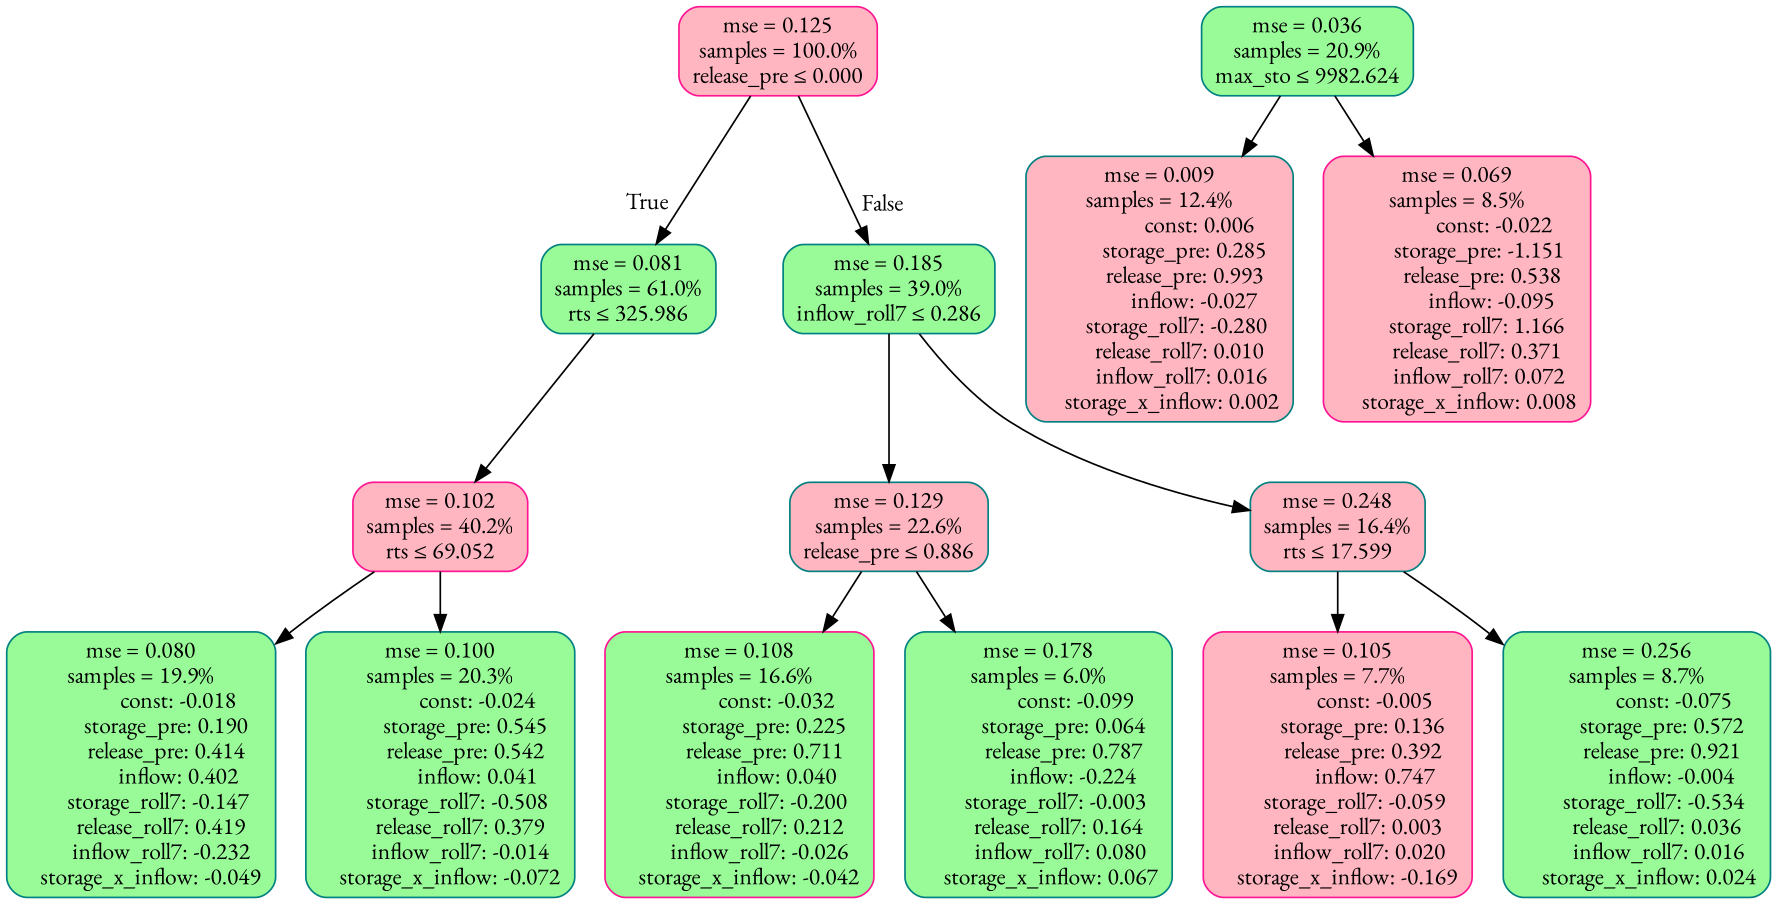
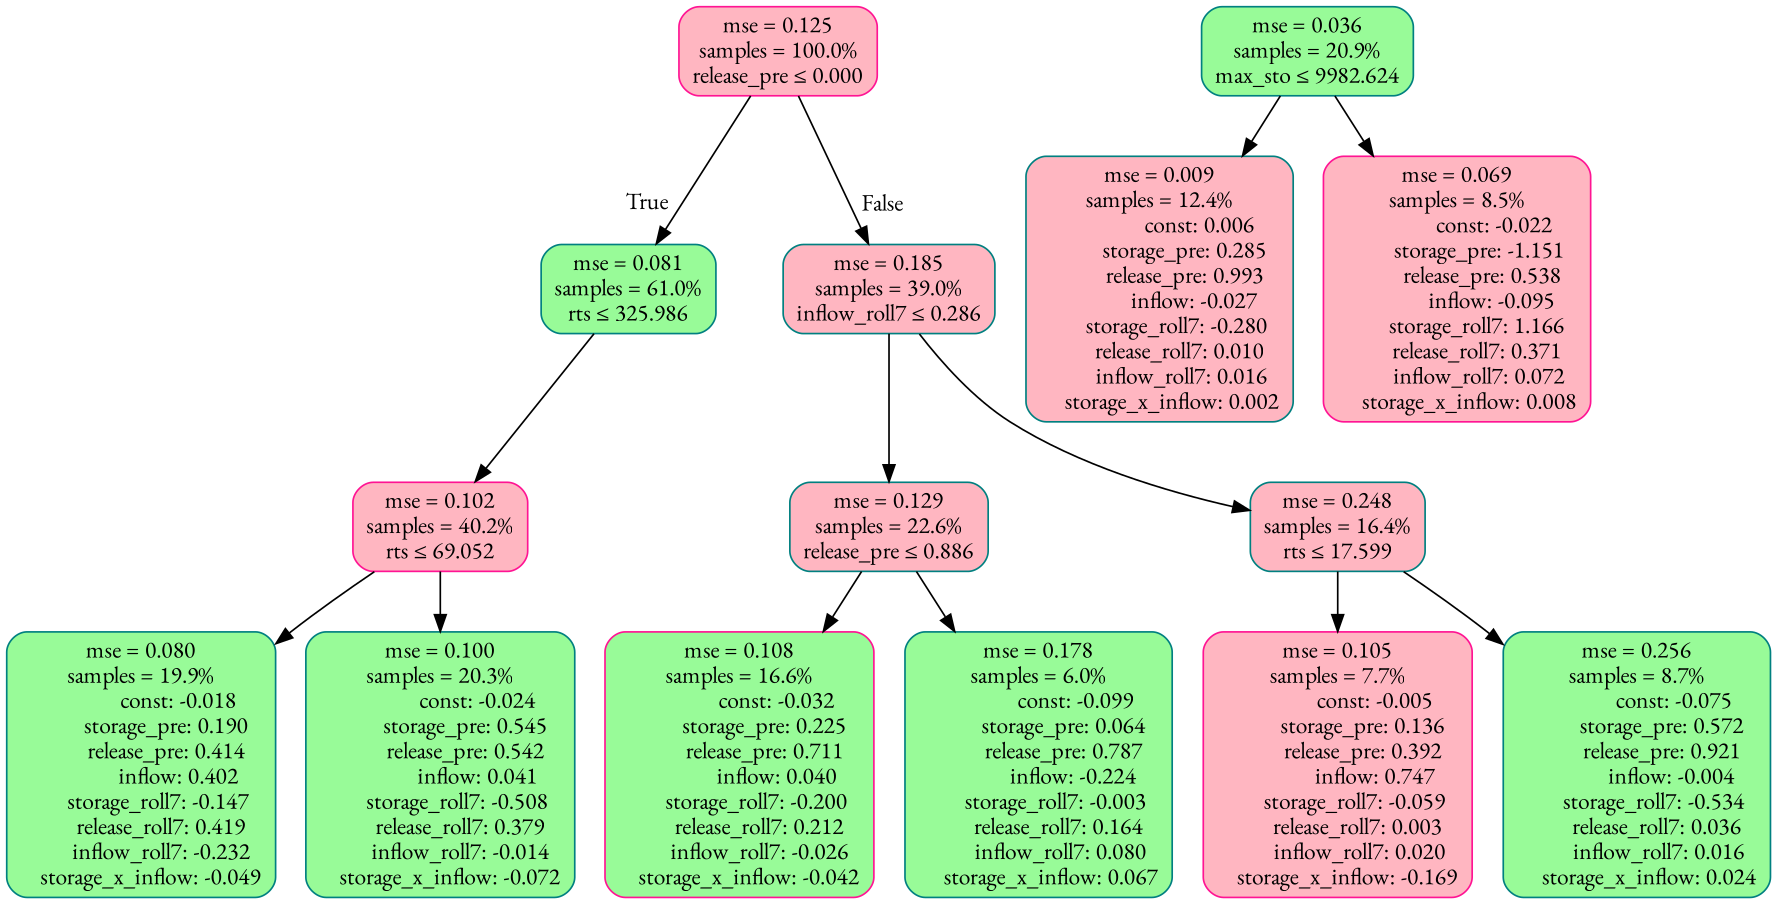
  digraph {
    fontname="EB Garamond"
    node [color=teal fillcolor=palegreen fontname="EB Garamond" shape=rectangle style="filled, rounded"]
    edge [fontname="EB Garamond"]
    n1 [color=deeppink fillcolor=lightpink label="mse = 0.125\nsamples = 100.0%\nrelease_pre &le; 0.000"]
    n2 [label="mse = 0.081\nsamples = 61.0%\nrts &le; 325.986"]
-   n3 [label="mse = 0.185\nsamples = 39.0%\ninflow_roll7 &le; 0.286"]
+   n3 [fillcolor=lightpink label="mse = 0.185\nsamples = 39.0%\ninflow_roll7 &le; 0.286"]
    n4 [color=deeppink fillcolor=lightpink label="mse = 0.102\nsamples = 40.2%\nrts &le; 69.052"]
    n5 [fillcolor=lightpink label="mse = 0.129\nsamples = 22.6%\nrelease_pre &le; 0.886"]
    n6 [fillcolor=lightpink label="mse = 0.248\nsamples = 16.4%\nrts &le; 17.599"]
    n7 [label="mse = 0.080\nsamples = 19.9%\n               const: -0.018\n          storage_pre: 0.190\n          release_pre: 0.414\n               inflow: 0.402\n       storage_roll7: -0.147\n        release_roll7: 0.419\n        inflow_roll7: -0.232\n    storage_x_inflow: -0.049"]
    n8 [label="mse = 0.100\nsamples = 20.3%\n               const: -0.024\n          storage_pre: 0.545\n          release_pre: 0.542\n               inflow: 0.041\n       storage_roll7: -0.508\n        release_roll7: 0.379\n        inflow_roll7: -0.014\n    storage_x_inflow: -0.072"]
    n9 [label="mse = 0.036\nsamples = 20.9%\nmax_sto &le; 9982.624"]
    n10 [fillcolor=lightpink label="mse = 0.009\nsamples = 12.4%\n                const: 0.006\n          storage_pre: 0.285\n          release_pre: 0.993\n              inflow: -0.027\n       storage_roll7: -0.280\n        release_roll7: 0.010\n         inflow_roll7: 0.016\n     storage_x_inflow: 0.002"]
    n11 [color=deeppink fillcolor=lightpink label="mse = 0.069\nsamples = 8.5%\n               const: -0.022\n         storage_pre: -1.151\n          release_pre: 0.538\n              inflow: -0.095\n        storage_roll7: 1.166\n        release_roll7: 0.371\n         inflow_roll7: 0.072\n     storage_x_inflow: 0.008"]
    n12 [color=deeppink label="mse = 0.108\nsamples = 16.6%\n               const: -0.032\n          storage_pre: 0.225\n          release_pre: 0.711\n               inflow: 0.040\n       storage_roll7: -0.200\n        release_roll7: 0.212\n        inflow_roll7: -0.026\n    storage_x_inflow: -0.042"]
    n13 [label="mse = 0.178\nsamples = 6.0%\n               const: -0.099\n          storage_pre: 0.064\n          release_pre: 0.787\n              inflow: -0.224\n       storage_roll7: -0.003\n        release_roll7: 0.164\n         inflow_roll7: 0.080\n     storage_x_inflow: 0.067"]
    n14 [color=deeppink fillcolor=lightpink label="mse = 0.105\nsamples = 7.7%\n               const: -0.005\n          storage_pre: 0.136\n          release_pre: 0.392\n               inflow: 0.747\n       storage_roll7: -0.059\n        release_roll7: 0.003\n         inflow_roll7: 0.020\n    storage_x_inflow: -0.169"]
    n15 [label="mse = 0.256\nsamples = 8.7%\n               const: -0.075\n          storage_pre: 0.572\n          release_pre: 0.921\n              inflow: -0.004\n       storage_roll7: -0.534\n        release_roll7: 0.036\n         inflow_roll7: 0.016\n     storage_x_inflow: 0.024"]
    n1 -> n2 [headlabel=True labelangle=45 labeldistance=2.5]
    n1 -> n3 [headlabel=False labelangle=-45 labeldistance=2.5]
    n2 -> n4
    n3 -> n5
    n3 -> n6
    n4 -> n7
    n4 -> n8
    n5 -> n12
    n5 -> n13
    n6 -> n14
    n6 -> n15
    n9 -> n10
    n9 -> n11
  }
